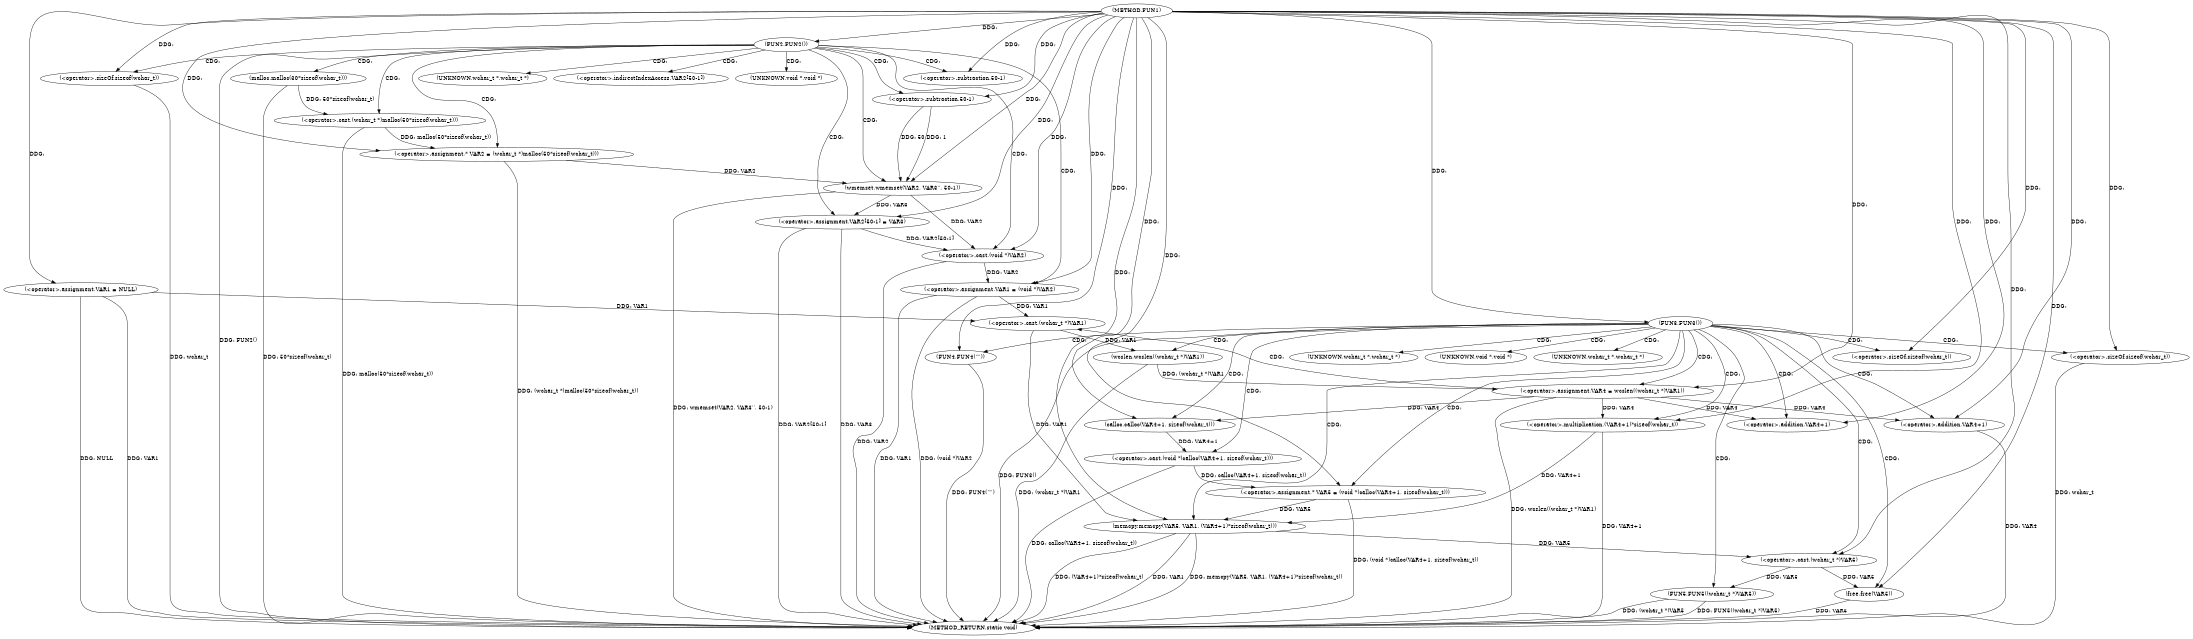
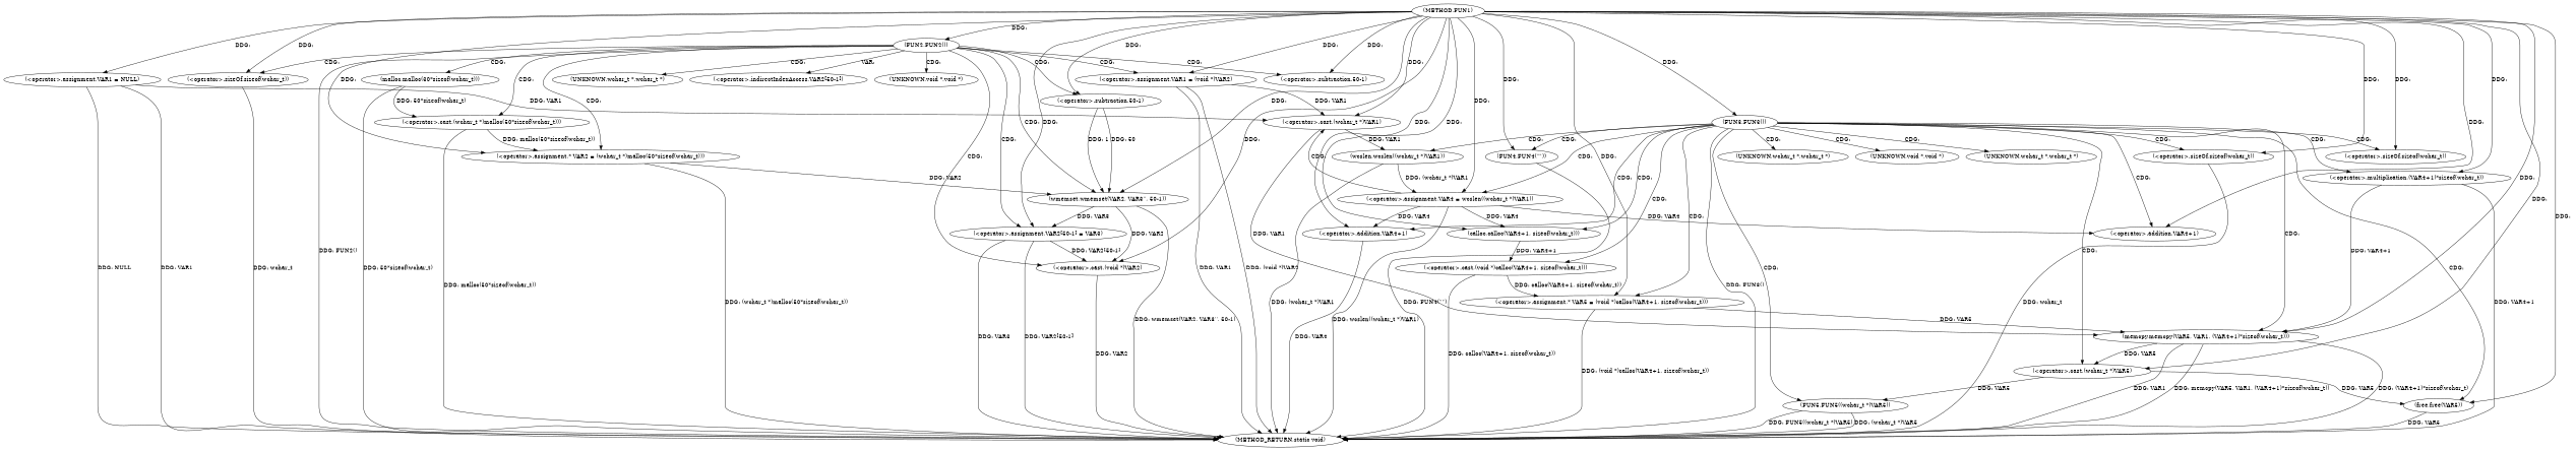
  digraph {
    n1 [label="(METHOD,FUN1)"]
    n2 [label="(<operator>.assignment,VAR1 = NULL)"]
    n3 [label="(FUN2,FUN2())"]
    n4 [label="(<operator>.assignment,* VAR2 = (wchar_t *)malloc(50*sizeof(wchar_t)))"]
    n5 [label="(<operator>.sizeOf,sizeof(wchar_t))"]
    n6 [label="(wmemset,wmemset(VAR2, VAR3'', 50-1))"]
    n7 [label="(<operator>.subtraction,50-1)"]
    n8 [label="(<operator>.assignment,VAR2[50-1] = VAR3)"]
    n9 [label="(<operator>.subtraction,50-1)"]
    n10 [label="(<operator>.assignment,VAR1 = (void *)VAR2)"]
    n11 [label="(<operator>.cast,(void *)VAR2)"]
    n12 [label="(FUN3,FUN3())"]
    n13 [label="(FUN4,FUN4(\"\"))"]
    n14 [label="(<operator>.assignment,VAR4 = wcslen((wchar_t *)VAR1))"]
    n15 [label="(<operator>.cast,(wchar_t *)VAR1)"]
    n16 [label="(<operator>.assignment,* VAR5 = (void *)calloc(VAR4+1, sizeof(wchar_t)))"]
    n17 [label="(calloc,calloc(VAR4+1, sizeof(wchar_t)))"]
    n18 [label="(<operator>.addition,VAR4+1)"]
    n19 [label="(<operator>.sizeOf,sizeof(wchar_t))"]
    n20 [label="(memcpy,memcpy(VAR5, VAR1, (VAR4+1)*sizeof(wchar_t)))"]
    n21 [label="(<operator>.multiplication,(VAR4+1)*sizeof(wchar_t))"]
    n22 [label="(<operator>.addition,VAR4+1)"]
    n23 [label="(<operator>.sizeOf,sizeof(wchar_t))"]
    n24 [label="(<operator>.cast,(wchar_t *)VAR5)"]
    n25 [label="(free,free(VAR5))"]
    n26 [label="(METHOD_RETURN,static void)"]
    n27 [label="(<operator>.cast,(wchar_t *)malloc(50*sizeof(wchar_t)))"]
    n28 [label="(malloc,malloc(30*sizeof(wchar_t)))"]
    n29 [label="(UNKNOWN,wchar_t *,wchar_t *)"]
    n30 [label="(<operator>.indirectIndexAccess,VAR2[50-1])"]
    n31 [label="(UNKNOWN,void *,void *)"]
    n32 [label="(wcslen,wcslen((wchar_t *)VAR1))"]
    n33 [label="(<operator>.cast,(void *)calloc(VAR4+1, sizeof(wchar_t)))"]
    n34 [label="(FUN5,FUN5((wchar_t *)VAR5))"]
    n35 [label="(UNKNOWN,wchar_t *,wchar_t *)"]
    n36 [label="(UNKNOWN,void *,void *)"]
    n37 [label="(UNKNOWN,wchar_t *,wchar_t *)"]
    n1 -> n2 [label="DDG: "]
    n1 -> n3 [label="DDG: "]
    n1 -> n4 [label="DDG: "]
    n1 -> n5 [label="DDG: "]
    n1 -> n6 [label="DDG: "]
    n1 -> n7 [label="DDG: "]
    n1 -> n8 [label="DDG: "]
    n1 -> n9 [label="DDG: "]
    n1 -> n10 [label="DDG: "]
    n1 -> n11 [label="DDG: "]
    n1 -> n12 [label="DDG: "]
    n1 -> n13 [label="DDG: "]
    n1 -> n14 [label="DDG: "]
+   n1 -> n15 [label="DDG: "]
    n1 -> n16 [label="DDG: "]
    n1 -> n17 [label="DDG: "]
    n1 -> n18 [label="DDG: "]
    n1 -> n19 [label="DDG: "]
    n1 -> n20 [label="DDG: "]
    n1 -> n21 [label="DDG: "]
    n1 -> n22 [label="DDG: "]
    n1 -> n23 [label="DDG: "]
    n1 -> n24 [label="DDG: "]
    n1 -> n25 [label="DDG: "]
    n2 -> n15 [label="DDG: VAR1"]
    n2 -> n26 [label="DDG: VAR1"]
    n2 -> n26 [label="DDG: NULL"]
    n3 -> n4 [label="CDG: "]
    n3 -> n5 [label="CDG: "]
    n3 -> n6 [label="CDG: "]
    n3 -> n7 [label="CDG: "]
    n3 -> n8 [label="CDG: "]
    n3 -> n9 [label="CDG: "]
    n3 -> n10 [label="CDG: "]
    n3 -> n11 [label="CDG: "]
    n3 -> n26 [label="DDG: FUN2()"]
    n3 -> n27 [label="CDG: "]
    n3 -> n28 [label="CDG: "]
    n3 -> n29 [label="CDG: "]
-   n3 -> n30 [label="CDG: "]
+   n3 -> n30 [label="VAR: "]
    n3 -> n31 [label="CDG: "]
    n4 -> n6 [label="DDG: VAR2"]
    n4 -> n26 [label="DDG: (wchar_t *)malloc(50*sizeof(wchar_t))"]
    n5 -> n26 [label="DDG: wchar_t"]
    n6 -> n8 [label="DDG: VAR3"]
    n6 -> n11 [label="DDG: VAR2"]
    n6 -> n26 [label="DDG: wmemset(VAR2, VAR3'', 50-1)"]
    n7 -> n6 [label="DDG: 50"]
    n7 -> n6 [label="DDG: 1"]
    n8 -> n11 [label="DDG: VAR2[50-1]"]
    n8 -> n26 [label="DDG: VAR2[50-1]"]
    n8 -> n26 [label="DDG: VAR3"]
    n10 -> n15 [label="DDG: VAR1"]
    n10 -> n26 [label="DDG: VAR1"]
    n10 -> n26 [label="DDG: (void *)VAR2"]
-   n11 -> n10 [label="DDG: VAR2"]
    n11 -> n26 [label="DDG: VAR2"]
    n12 -> n13 [label="CDG: "]
    n12 -> n14 [label="CDG: "]
    n12 -> n16 [label="CDG: "]
    n12 -> n17 [label="CDG: "]
    n12 -> n18 [label="CDG: "]
    n12 -> n19 [label="CDG: "]
    n12 -> n20 [label="CDG: "]
    n12 -> n21 [label="CDG: "]
    n12 -> n22 [label="CDG: "]
    n12 -> n23 [label="CDG: "]
    n12 -> n24 [label="CDG: "]
    n12 -> n25 [label="CDG: "]
    n12 -> n26 [label="DDG: FUN3()"]
    n12 -> n32 [label="CDG: "]
    n12 -> n33 [label="CDG: "]
    n12 -> n34 [label="CDG: "]
    n12 -> n35 [label="CDG: "]
    n12 -> n36 [label="CDG: "]
    n12 -> n37 [label="CDG: "]
    n13 -> n26 [label="DDG: FUN4(\"\")"]
    n14 -> n15 [label="CDG: "]
    n14 -> n17 [label="DDG: VAR4"]
    n14 -> n18 [label="DDG: VAR4"]
-   n14 -> n21 [label="DDG: VAR4"]
    n14 -> n22 [label="DDG: VAR4"]
    n14 -> n26 [label="DDG: wcslen((wchar_t *)VAR1)"]
    n15 -> n20 [label="DDG: VAR1"]
    n15 -> n32 [label="DDG: VAR1"]
    n16 -> n20 [label="DDG: VAR5"]
    n16 -> n26 [label="DDG: (void *)calloc(VAR4+1, sizeof(wchar_t))"]
    n17 -> n33 [label="DDG: VAR4+1"]
    n20 -> n24 [label="DDG: VAR5"]
    n20 -> n26 [label="DDG: VAR1"]
    n20 -> n26 [label="DDG: memcpy(VAR5, VAR1, (VAR4+1)*sizeof(wchar_t))"]
    n20 -> n26 [label="DDG: (VAR4+1)*sizeof(wchar_t)"]
    n21 -> n20 [label="DDG: VAR4+1"]
    n21 -> n26 [label="DDG: VAR4+1"]
    n22 -> n26 [label="DDG: VAR4"]
    n23 -> n26 [label="DDG: wchar_t"]
    n24 -> n25 [label="DDG: VAR5"]
    n24 -> n34 [label="DDG: VAR5"]
    n25 -> n26 [label="DDG: VAR5"]
    n27 -> n4 [label="DDG: malloc(50*sizeof(wchar_t))"]
    n27 -> n26 [label="DDG: malloc(50*sizeof(wchar_t))"]
    n28 -> n26 [label="DDG: 50*sizeof(wchar_t)"]
    n28 -> n27 [label="DDG: 50*sizeof(wchar_t)"]
    n32 -> n14 [label="DDG: (wchar_t *)VAR1"]
    n32 -> n26 [label="DDG: (wchar_t *)VAR1"]
    n33 -> n16 [label="DDG: calloc(VAR4+1, sizeof(wchar_t))"]
    n33 -> n26 [label="DDG: calloc(VAR4+1, sizeof(wchar_t))"]
    n34 -> n26 [label="DDG: FUN5((wchar_t *)VAR5)"]
    n34 -> n26 [label="DDG: (wchar_t *)VAR5"]
  }
